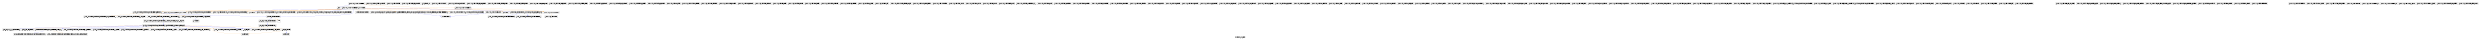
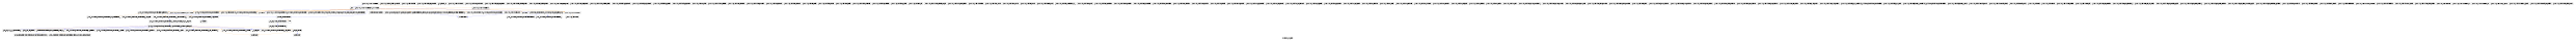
  digraph {
    fontname=Lato
    label="Call graph: fix_nvt_sphere.ll"
    node [fontname=Lato shape=record]
    edge [arrowhead=dot color=darkorange fontname=Lato]
    n1 [label="{_ZN9LAMMPS_NS12FixNVTSphereC2EPNS_6LAMMPSEiPPc}"]
    n2 [label="{_ZN9LAMMPS_NS11FixNHSphereC2EPNS_6LAMMPSEiPPc}"]
    n3 [label="{_ZNSaIcEC1Ev}"]
    n4 [label="{_ZNSt7__cxx1112basic_stringIcSt11char_traitsIcESaIcEEC2IS3_EEPKcRKS3_}"]
    n5 [label="{_ZN9LAMMPS_NS11FixNHSphereD2Ev}"]
    n6 [label="{_ZNSt7__cxx1112basic_stringIcSt11char_traitsIcESaIcEED1Ev}"]
    n7 [label="{_ZN9LAMMPS_NS5Error3allERKNSt7__cxx1112basic_stringIcSt11char_traitsIcESaIcEEEiS8_}"]
    n8 [label="{_ZNSaIcED1Ev}"]
    n9 [label="{_ZN9LAMMPS_NS6Modify11add_computeERKNSt7__cxx1112basic_stringIcSt11char_traitsIcESaIcEEEi}"]
    n10 [label="{_ZN3fmt6v9_lmp7vformatB5cxx11ENS0_17basic_string_viewIcEENS0_17basic_format_argsINS0_20basic_format_contextINS0_8appenderEcEEEE}"]
    n11 [label="{_ZN3fmt6v9_lmp16make_format_argsINS0_20basic_format_contextINS0_8appenderEcEEJRPcS6_EEENS0_16format_arg_storeIT_JDpNSt9remove_cvINSt16remove_referenceIT0_E4typeEE4typeEEEEDpOSB_}"]
    n12 [label="{llvm.experimental.noalias.scope.decl}"]
    n13 [label="{_ZNSt11char_traitsIcE6lengthEPKc}"]
    n14 [label="{_ZN9LAMMPS_NS5utils6strdupERKNSt7__cxx1112basic_stringIcSt11char_traitsIcESaIcEEE}"]
    n15 [label="{_ZStplIcSt11char_traitsIcESaIcEENSt7__cxx1112basic_stringIT_T0_T1_EEOS8_PKS5_}"]
    n16 [label="{_ZNSt7__cxx1112basic_stringIcSt11char_traitsIcESaIcEE13_M_local_dataEv}"]
    n17 [label="{_ZNSt7__cxx1112basic_stringIcSt11char_traitsIcESaIcEE12_Alloc_hiderC1EPcRKS3_}"]
    n18 [label="{_ZNSt7__cxx1112basic_stringIcSt11char_traitsIcESaIcEE12_M_constructIPKcEEvT_S8_}"]
    n19 [label="{_ZNSt7__cxx1112basic_stringIcSt11char_traitsIcESaIcEE12_Alloc_hiderD2Ev}"]
    n20 [label="{_ZN9LAMMPS_NS5FixNHD2Ev}"]
    n21 [label="{llvm.memcpy.p0.p0.i64}"]
    n22 [label="{_ZN9__gnu_cxx11char_traitsIcE6lengthEPKc}"]
    n23 [label="{strlen}"]
    n24 [label="{_ZNSt7__cxx1112basic_stringIcSt11char_traitsIcESaIcEE6appendEPKc}"]
    n25 [label="{_ZNSt7__cxx1112basic_stringIcSt11char_traitsIcESaIcEEC1EOS4_}"]
    n26 [label="{_ZNSt7__cxx1112basic_stringIcSt11char_traitsIcESaIcEE16_M_construct_auxIPKcEEvT_S8_St12__false_type}"]
    n27 [label="{_ZNSaIcED2Ev}"]
    n28 [label="{_ZN9__gnu_cxx11char_traitsIcE2eqERKcS3_}"]
    n29 [label="{_ZN9LAMMPS_NS11FixNHSphere4initEv}"]
    n30 [label="{_ZN9LAMMPS_NS3Fix9init_listEiPNS_9NeighListE}"]
    n31 [label="{_ZN9LAMMPS_NS5FixNH5setupEi}"]
    n32 [label="{_ZN9LAMMPS_NS3Fix18setup_pre_exchangeEv}"]
    n33 [label="{_ZNSt7__cxx1112basic_stringIcSt11char_traitsIcESaIcEE12_M_constructIPKcEEvT_S8_St20forward_iterator_tag}"]
    n34 [label="{__gxx_personality_v0}"]
    n35 [label="{_ZN9LAMMPS_NS12FixNVTSphereD2Ev}"]
    n36 [label="{_ZN9LAMMPS_NS12FixNVTSphereD0Ev}"]
    n37 [label="{_ZdlPv}"]
    n38 [label="{_ZN9LAMMPS_NS5FixNH7setmaskEv}"]
    n39 [label="{_ZN9LAMMPS_NS3Fix16post_constructorEv}"]
    n40 [label="{_ZN9LAMMPS_NS3Fix21setup_pre_force_respaEii}"]
    n41 [label="{_ZN9LAMMPS_NS5FixNH23initial_integrate_respaEiii}"]
    n42 [label="{_ZN9LAMMPS_NS3Fix20post_integrate_respaEii}"]
    n43 [label="{_ZN9LAMMPS_NS5FixNH15pre_force_respaEiii}"]
    n44 [label="{_ZN9LAMMPS_NS3Fix16post_force_respaEiii}"]
    n45 [label="{_ZN9LAMMPS_NS5FixNH21final_integrate_respaEii}"]
    n46 [label="{_ZN9LAMMPS_NS3Fix18setup_pre_neighborEv}"]
    n47 [label="{_ZN9LAMMPS_NS3Fix19setup_post_neighborEv}"]
    n48 [label="{_ZN9LAMMPS_NS3Fix15setup_pre_forceEi}"]
    n49 [label="{_ZN9LAMMPS_NS3Fix17setup_pre_reverseEii}"]
    n50 [label="{_ZN9LAMMPS_NS3Fix9min_setupEi}"]
    n51 [label="{_ZN9LAMMPS_NS5FixNH17initial_integrateEi}"]
    n52 [label="{_ZN9LAMMPS_NS3Fix14post_integrateEv}"]
    n53 [label="{_ZN9LAMMPS_NS5FixNH12pre_exchangeEv}"]
    n54 [label="{_ZN9LAMMPS_NS3Fix12pre_neighborEv}"]
    n55 [label="{_ZN9LAMMPS_NS3Fix13post_neighborEv}"]
    n56 [label="{_ZN9LAMMPS_NS3Fix9pre_forceEi}"]
    n57 [label="{_ZN9LAMMPS_NS3Fix11pre_reverseEii}"]
    n58 [label="{_ZN9LAMMPS_NS3Fix10post_forceEi}"]
    n59 [label="{_ZN9LAMMPS_NS5FixNH15final_integrateEv}"]
    n60 [label="{_ZN9LAMMPS_NS3Fix15fused_integrateEi}"]
    n61 [label="{_ZN9LAMMPS_NS3Fix11end_of_stepEv}"]
    n62 [label="{_ZN9LAMMPS_NS3Fix8post_runEv}"]
    n63 [label="{_ZN9LAMMPS_NS5FixNH13write_restartEP8_IO_FILE}"]
    n64 [label="{_ZN9LAMMPS_NS3Fix18write_restart_fileEPKc}"]
    n65 [label="{_ZN9LAMMPS_NS5FixNH7restartEPc}"]
    n66 [label="{_ZN9LAMMPS_NS3Fix11grow_arraysEi}"]
    n67 [label="{_ZN9LAMMPS_NS3Fix11copy_arraysEiii}"]
    n68 [label="{_ZN9LAMMPS_NS3Fix10set_arraysEi}"]
    n69 [label="{_ZN9LAMMPS_NS3Fix13update_arraysEii}"]
    n70 [label="{_ZN9LAMMPS_NS3Fix12set_moleculeEiiiPdS1_S1_}"]
    n71 [label="{_ZN9LAMMPS_NS3Fix11clear_bonusEv}"]
    n72 [label="{_ZN9LAMMPS_NS3Fix11pack_borderEiPiPd}"]
    n73 [label="{_ZN9LAMMPS_NS3Fix13unpack_borderEiiPd}"]
    n74 [label="{_ZN9LAMMPS_NS3Fix13pack_exchangeEiPd}"]
    n75 [label="{_ZN9LAMMPS_NS3Fix15unpack_exchangeEiPd}"]
    n76 [label="{_ZN9LAMMPS_NS3Fix12pack_restartEiPd}"]
    n77 [label="{_ZN9LAMMPS_NS3Fix14unpack_restartEii}"]
    n78 [label="{_ZN9LAMMPS_NS3Fix12size_restartEi}"]
    n79 [label="{_ZN9LAMMPS_NS3Fix15maxsize_restartEv}"]
    n80 [label="{_ZN9__gnu_cxx17__is_null_pointerIKcEEbPT_}"]
    n81 [label="{_ZSt19__throw_logic_errorPKc}"]
    n82 [label="{_ZSt8distanceIPKcENSt15iterator_traitsIT_E15difference_typeES3_S3_}"]
    n83 [label="{_ZNSt7__cxx1112basic_stringIcSt11char_traitsIcESaIcEE9_M_createERmm}"]
    n84 [label="{_ZNSt7__cxx1112basic_stringIcSt11char_traitsIcESaIcEE7_M_dataEPc}"]
    n85 [label="{_ZNSt7__cxx1112basic_stringIcSt11char_traitsIcESaIcEE11_M_capacityEm}"]
    n86 [label="{_ZNKSt7__cxx1112basic_stringIcSt11char_traitsIcESaIcEE7_M_dataEv}"]
    n87 [label="{_ZNSt7__cxx1112basic_stringIcSt11char_traitsIcESaIcEE13_S_copy_charsEPcPKcS7_}"]
    n88 [label="{__cxa_begin_catch}"]
    n89 [label="{_ZNSt7__cxx1112basic_stringIcSt11char_traitsIcESaIcEE10_M_disposeEv}"]
    n90 [label="{__cxa_end_catch}"]
    n91 [label="{_ZNSt7__cxx1112basic_stringIcSt11char_traitsIcESaIcEE13_M_set_lengthEm}"]
    n92 [label="{__clang_call_terminate}"]
    n93 [label="{_ZSt19__iterator_categoryIPKcENSt15iterator_traitsIT_E17iterator_categoryERKS3_}"]
    n94 [label="{_ZSt10__distanceIPKcENSt15iterator_traitsIT_E15difference_typeES3_S3_St26random_access_iterator_tag}"]
    n95 [label="{_ZSt9terminatev}"]
    n96 [label="{_ZN9LAMMPS_NS3Fix16min_pre_exchangeEv}"]
    n97 [label="{_ZN9LAMMPS_NS3Fix16min_pre_neighborEv}"]
    n98 [label="{_ZN9LAMMPS_NS3Fix17min_post_neighborEv}"]
    n99 [label="{_ZN9LAMMPS_NS3Fix13min_pre_forceEi}"]
    n100 [label="{_ZN9LAMMPS_NS3Fix15min_pre_reverseEii}"]
    n101 [label="{_ZN9LAMMPS_NS3Fix14min_post_forceEi}"]
    n102 [label="{_ZN9LAMMPS_NS3Fix10min_energyEPd}"]
    n103 [label="{_ZN9LAMMPS_NS3Fix9min_storeEv}"]
    n104 [label="{_ZN9LAMMPS_NS3Fix14min_clearstoreEv}"]
    n105 [label="{_ZN9LAMMPS_NS3Fix13min_pushstoreEv}"]
    n106 [label="{_ZN9LAMMPS_NS3Fix12min_popstoreEv}"]
    n107 [label="{_ZN9LAMMPS_NS3Fix13min_reset_refEv}"]
    n108 [label="{_ZN9LAMMPS_NS3Fix8min_stepEdPd}"]
    n109 [label="{_ZN9LAMMPS_NS3Fix9max_alphaEPd}"]
    n110 [label="{_ZN9LAMMPS_NS3Fix7min_dofEv}"]
    n111 [label="{_ZN9LAMMPS_NS3Fix17pack_forward_commEiPiPdiS1_}"]
    n112 [label="{_ZN9LAMMPS_NS3Fix19unpack_forward_commEiiPd}"]
    n113 [label="{_ZN9LAMMPS_NS3Fix22pack_reverse_comm_sizeEii}"]
    n114 [label="{_ZN9LAMMPS_NS3Fix17pack_reverse_commEiiPd}"]
    n115 [label="{_ZN9LAMMPS_NS3Fix19unpack_reverse_commEiPiPd}"]
    n116 [label="{_ZN9LAMMPS_NS3Fix10reset_gridEv}"]
    n117 [label="{_ZN9LAMMPS_NS3Fix17pack_forward_gridEiPviPi}"]
    n118 [label="{_ZN9LAMMPS_NS3Fix19unpack_forward_gridEiPviPi}"]
    n119 [label="{_ZN9LAMMPS_NS3Fix17pack_reverse_gridEiPviPi}"]
    n120 [label="{_ZN9LAMMPS_NS3Fix19unpack_reverse_gridEiPviPi}"]
    n121 [label="{_ZN9LAMMPS_NS3Fix15pack_remap_gridEiPviPi}"]
    n122 [label="{_ZN9LAMMPS_NS3Fix17unpack_remap_gridEiPviPi}"]
    n123 [label="{_ZN9LAMMPS_NS3Fix16unpack_read_gridEiPc}"]
    n124 [label="{_ZN9LAMMPS_NS3Fix15pack_write_gridEiPv}"]
    n125 [label="{_ZN9LAMMPS_NS3Fix17unpack_write_gridEiPvPi}"]
    n126 [label="{_ZN9LAMMPS_NS3Fix16get_grid_by_nameERKNSt7__cxx1112basic_stringIcSt11char_traitsIcESaIcEEERi}"]
    n127 [label="{_ZN9LAMMPS_NS3Fix17get_grid_by_indexEi}"]
    n128 [label="{_ZN9LAMMPS_NS3Fix20get_griddata_by_nameEiRKNSt7__cxx1112basic_stringIcSt11char_traitsIcESaIcEEERi}"]
    n129 [label="{_ZN9LAMMPS_NS3Fix21get_griddata_by_indexEi}"]
    n130 [label="{_ZN9LAMMPS_NS5FixNH14compute_scalarEv}"]
    n131 [label="{_ZN9LAMMPS_NS5FixNH14compute_vectorEi}"]
    n132 [label="{_ZN9LAMMPS_NS3Fix13compute_arrayEii}"]
    n133 [label="{_ZN9LAMMPS_NS3Fix3dofEi}"]
    n134 [label="{_ZN9LAMMPS_NS3Fix6deformEi}"]
    n135 [label="{_ZN9LAMMPS_NS5FixNH12reset_targetEd}"]
    n136 [label="{_ZN9LAMMPS_NS5FixNH8reset_dtEv}"]
    n137 [label="{_ZN9LAMMPS_NS3Fix16read_data_headerEPc}"]
+   n138 [label="{_ZN9LAMMPS_NS3Fix17read_data_sectionEPciS1_i}"]
    n139 [label="{_ZN9LAMMPS_NS3Fix20read_data_skip_linesEPc}"]
    n140 [label="{_ZN9LAMMPS_NS3Fix17write_data_headerEP8_IO_FILEi}"]
    n141 [label="{_ZN9LAMMPS_NS3Fix23write_data_section_sizeEiRiS1_}"]
    n142 [label="{_ZN9LAMMPS_NS3Fix23write_data_section_packEiPPd}"]
    n143 [label="{_ZN9LAMMPS_NS3Fix26write_data_section_keywordEiP8_IO_FILE}"]
    n144 [label="{_ZN9LAMMPS_NS3Fix18write_data_sectionEiP8_IO_FILEiPPdi}"]
    n145 [label="{_ZN9LAMMPS_NS3Fix13zero_momentumEv}"]
    n146 [label="{_ZN9LAMMPS_NS3Fix13zero_rotationEv}"]
    n147 [label="{_ZN9LAMMPS_NS3Fix15rebuild_specialEv}"]
    n148 [label="{_ZN9LAMMPS_NS3Fix5imageERPiRPPd}"]
+   n149 [label="{_ZN9LAMMPS_NS5FixNH12modify_paramEiPPc}"]
    n150 [label="{_ZN9LAMMPS_NS5FixNH7extractEPKcRi}"]
    n151 [label="{_ZN9LAMMPS_NS5FixNH12memory_usageEv}"]
    n152 [label="{_ZN9LAMMPS_NS5FixNH17pack_restart_dataEPd}"]
    n153 [label="{_ZN9LAMMPS_NS5FixNH5remapEv}"]
    n154 [label="{_ZN9LAMMPS_NS11FixNHSphere5nve_xEv}"]
    n155 [label="{_ZN9LAMMPS_NS11FixNHSphere5nve_vEv}"]
    n156 [label="{_ZN9LAMMPS_NS5FixNH10nh_v_pressEv}"]
    n157 [label="{_ZN9LAMMPS_NS11FixNHSphere9nh_v_tempEv}"]
    n158 [label="{_ZN9LAMMPS_NS5FixNH19compute_temp_targetEv}"]
    n159 [label="{_ZN9LAMMPS_NS5FixNH19size_restart_globalEv}"]
    n1 -> n2
    n1 -> n3
    n1 -> n4
    n1 -> n5
    n1 -> n6
    n1 -> n7
    n1 -> n8 [arrowhead=odot color=blue]
    n1 -> n9 [arrowhead=odot]
    n1 -> n10 [arrowhead=odot color=blue]
    n1 -> n11
    n1 -> n12 [arrowhead=odot]
    n1 -> n13 [arrowhead=odot color=blue]
    n1 -> n14
    n1 -> n15 [arrowhead=odot color=blue]
    n4 -> n13 [arrowhead=odot color=blue]
    n4 -> n16 [arrowhead=odot]
    n4 -> n17 [arrowhead=odot]
    n4 -> n18
    n4 -> n19
    n5 -> n20 [arrowhead=odot]
    n11 -> n21 [color=blue]
    n13 -> n22 [arrowhead=odot color=blue]
    n13 -> n23
    n15 -> n24 [arrowhead=odot color=blue]
    n15 -> n25 [color=blue]
    n18 -> n26 [color=blue]
    n19 -> n27 [arrowhead=odot color=blue]
    n22 -> n28 [color=blue]
    n26 -> n33 [color=blue]
    n29 -> n21 [color=blue]
    n33 -> n80 [arrowhead=odot color=blue]
    n33 -> n81 [arrowhead=odot]
    n33 -> n82 [color=blue]
    n33 -> n83 [arrowhead=odot color=blue]
    n33 -> n84 [arrowhead=odot color=blue]
    n33 -> n85 [arrowhead=odot]
    n33 -> n86
    n33 -> n87 [color=blue]
    n33 -> n88 [arrowhead=odot]
    n33 -> n89
    n33 -> n90 [color=blue]
    n33 -> n91 [arrowhead=odot color=blue]
    n33 -> n92 [arrowhead=odot]
    n35 -> n5
    n36 -> n35 [arrowhead=odot]
    n36 -> n37 [arrowhead=odot color=blue]
    n82 -> n93 [arrowhead=odot color=blue]
    n82 -> n94 [arrowhead=odot]
    n92 -> n88
    n92 -> n95 [color=blue]
  }
